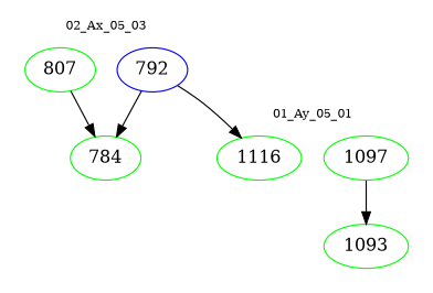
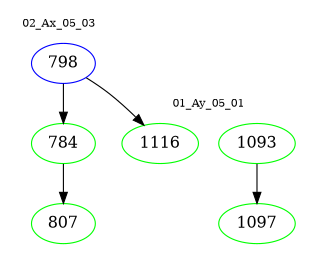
  digraph {
    node [color=green]
    edge [color=black]
    n1 [label=1097]
    n2 [label=1093]
    n3 [label=1116]
-   n4 [color=blue label=792]
+   n4 [color=blue label=798]
    n5 [label=784]
    n6 [label=807]
    subgraph cluster_1 {
      color=white
      fontsize=10
      label="01_Ay_05_01"
      n1
      n2
      n3
    }
    subgraph cluster_2 {
      color=white
      fontsize=10
      label="02_Ax_05_03"
      n4
      n5
      n6
    }
-   n1 -> n2
+   n2 -> n1
    n4 -> n3
    n4 -> n5
-   n6 -> n5
+   n5 -> n6
  }
